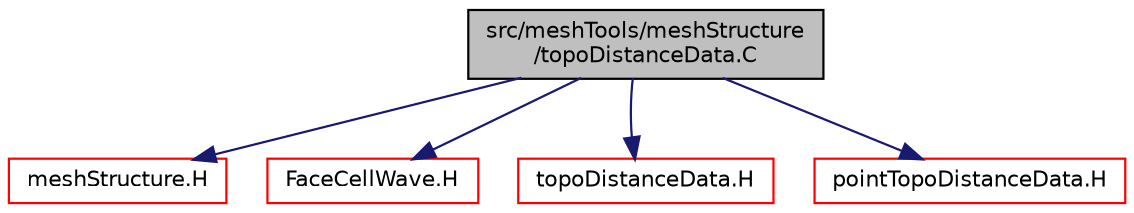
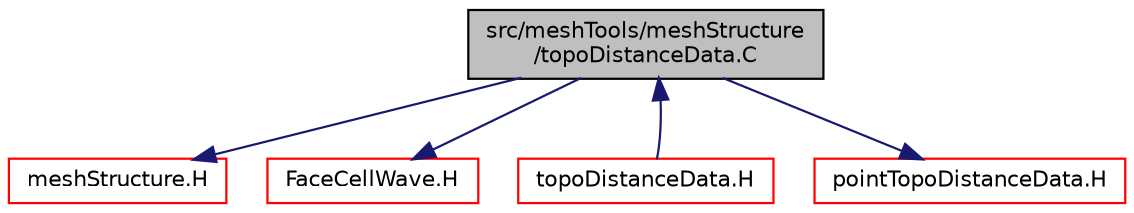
  digraph {
    node [color=red fontname=Helvetica fontsize=10 shape=record]
    edge [color=midnightblue fontname=Helvetica fontsize=10 labelfontname=Helvetica labelfontsize=10 style=solid]
    n1 [color=black fillcolor=grey75 fontcolor=black height=0.2 label="src/meshTools/meshStructure\l/topoDistanceData.C" style=filled width=0.4]
    n2 [height=0.2 label="meshStructure.H" width=0.4]
    n3 [height=0.2 label="FaceCellWave.H" width=0.4]
    n4 [height=0.2 label="topoDistanceData.H" width=0.4]
    n5 [height=0.2 label="pointTopoDistanceData.H" width=0.4]
    n1 -> n2
    n1 -> n3
-   n1 -> n4
+   n4 -> n1
    n1 -> n5
  }
